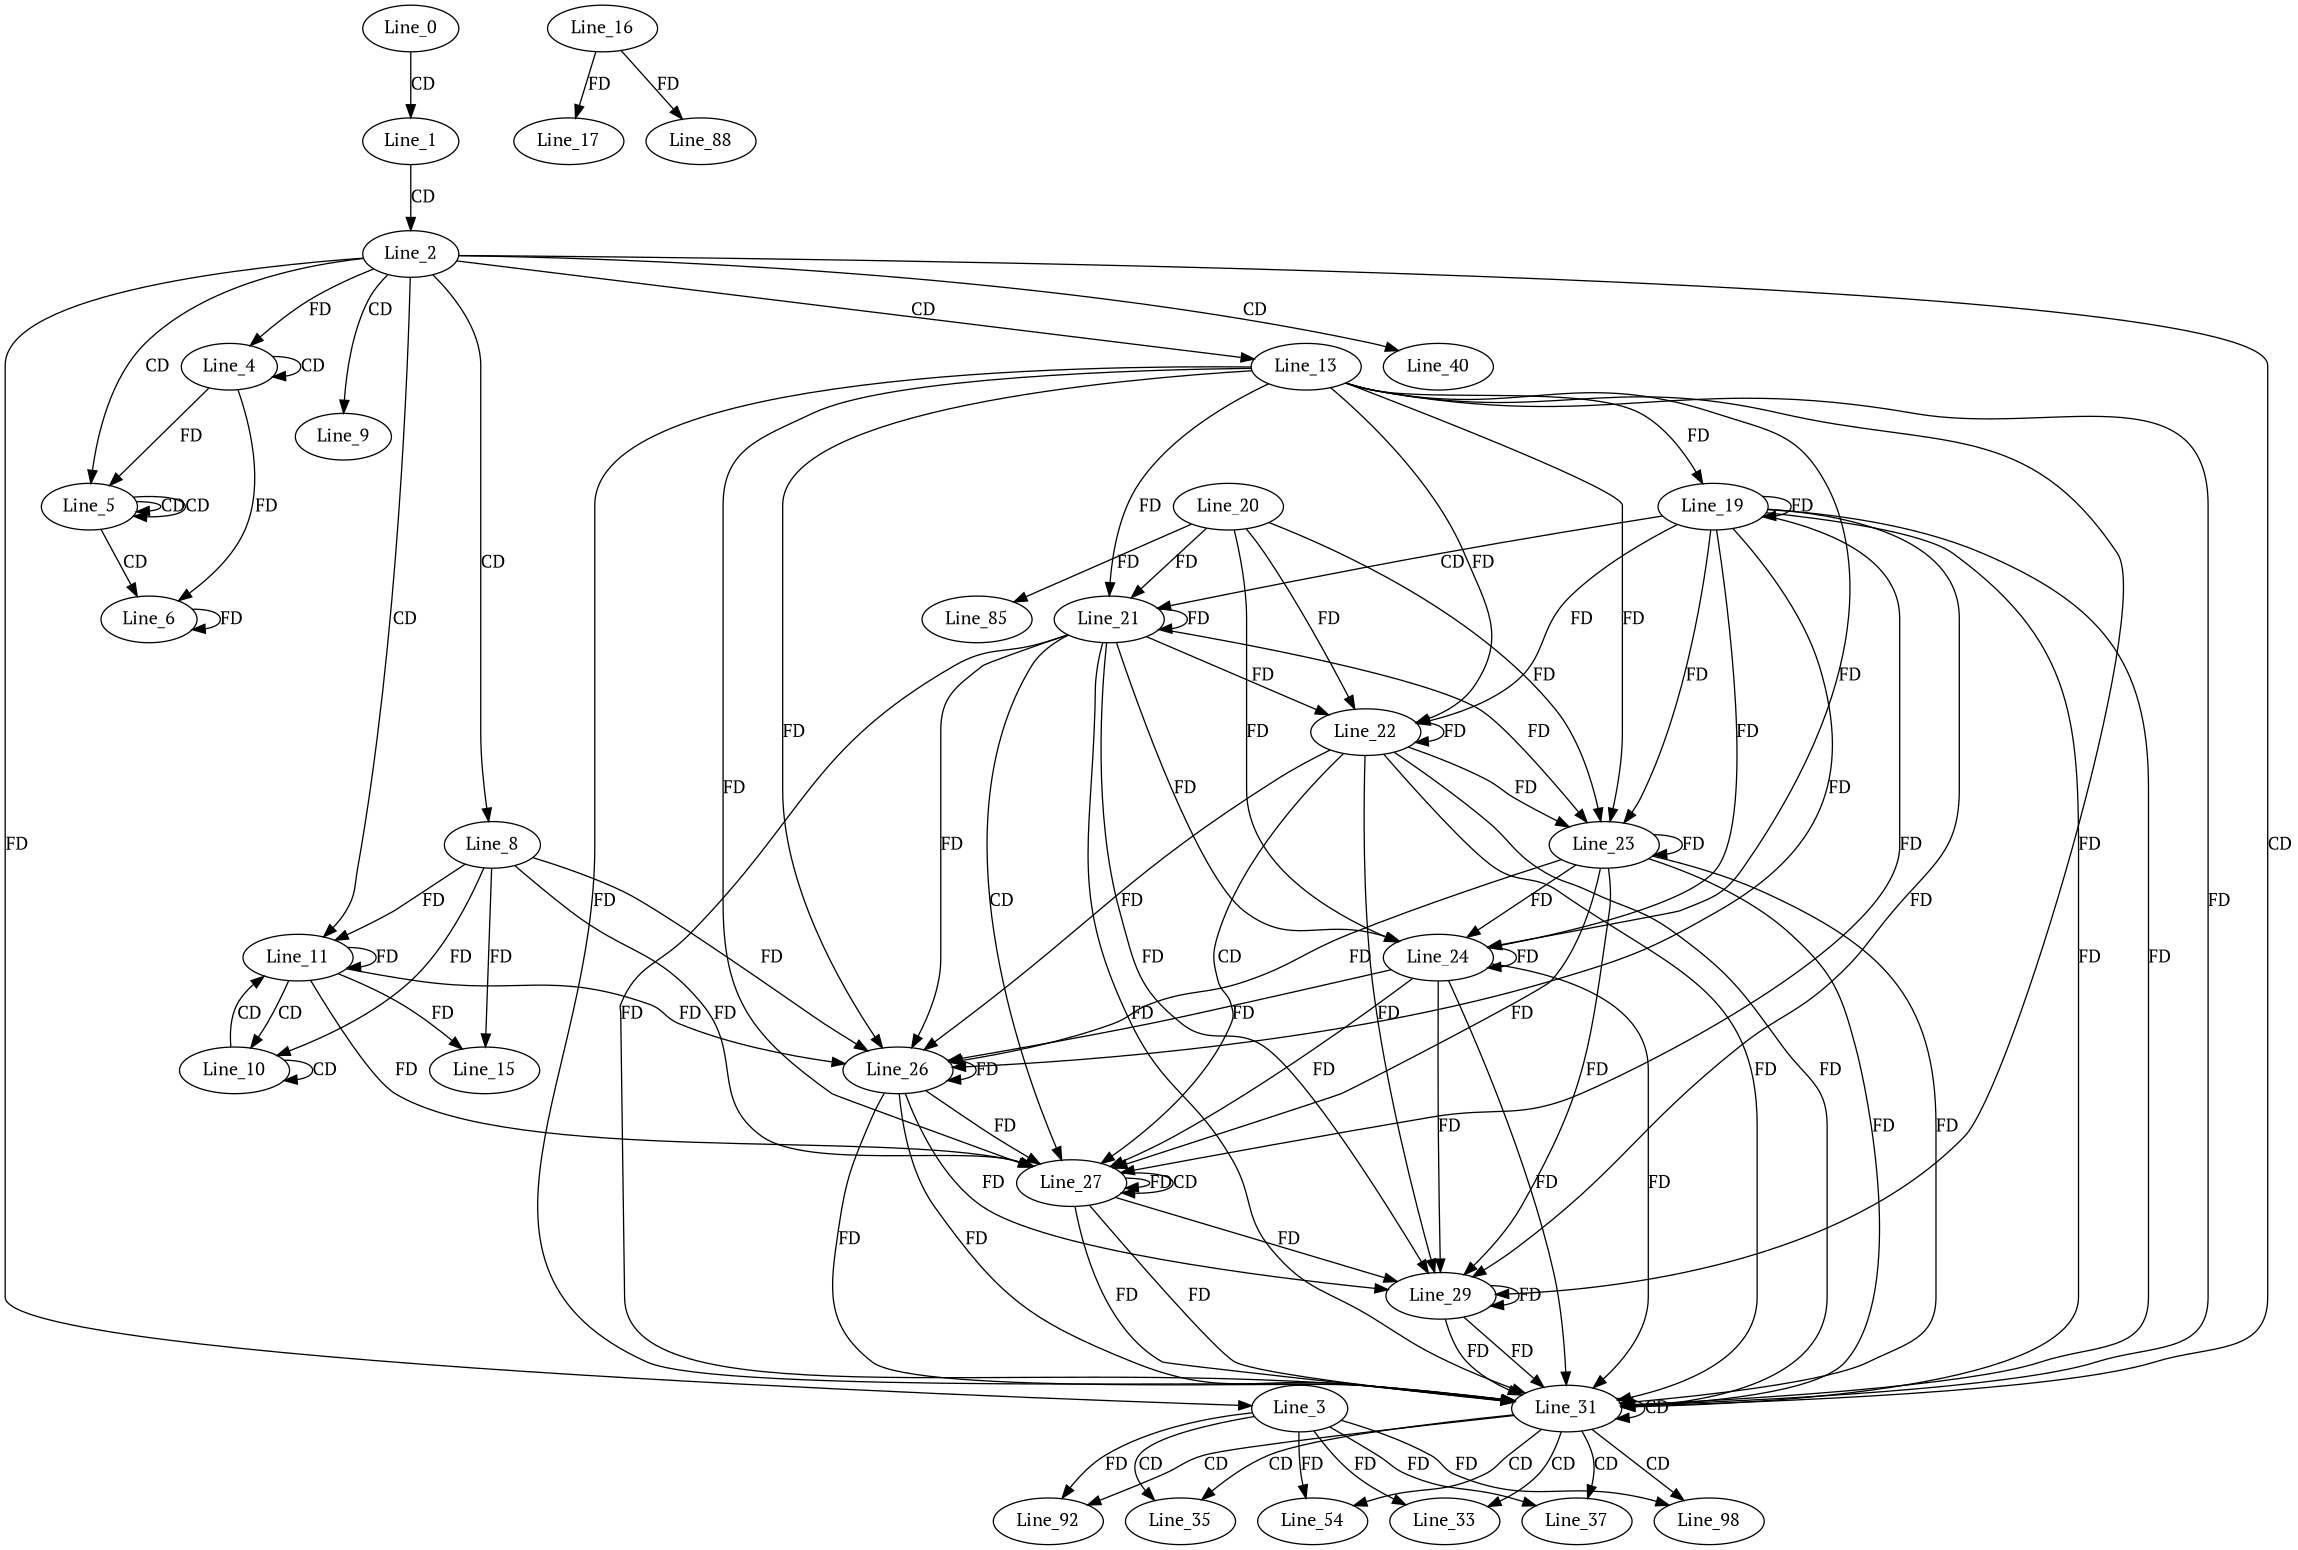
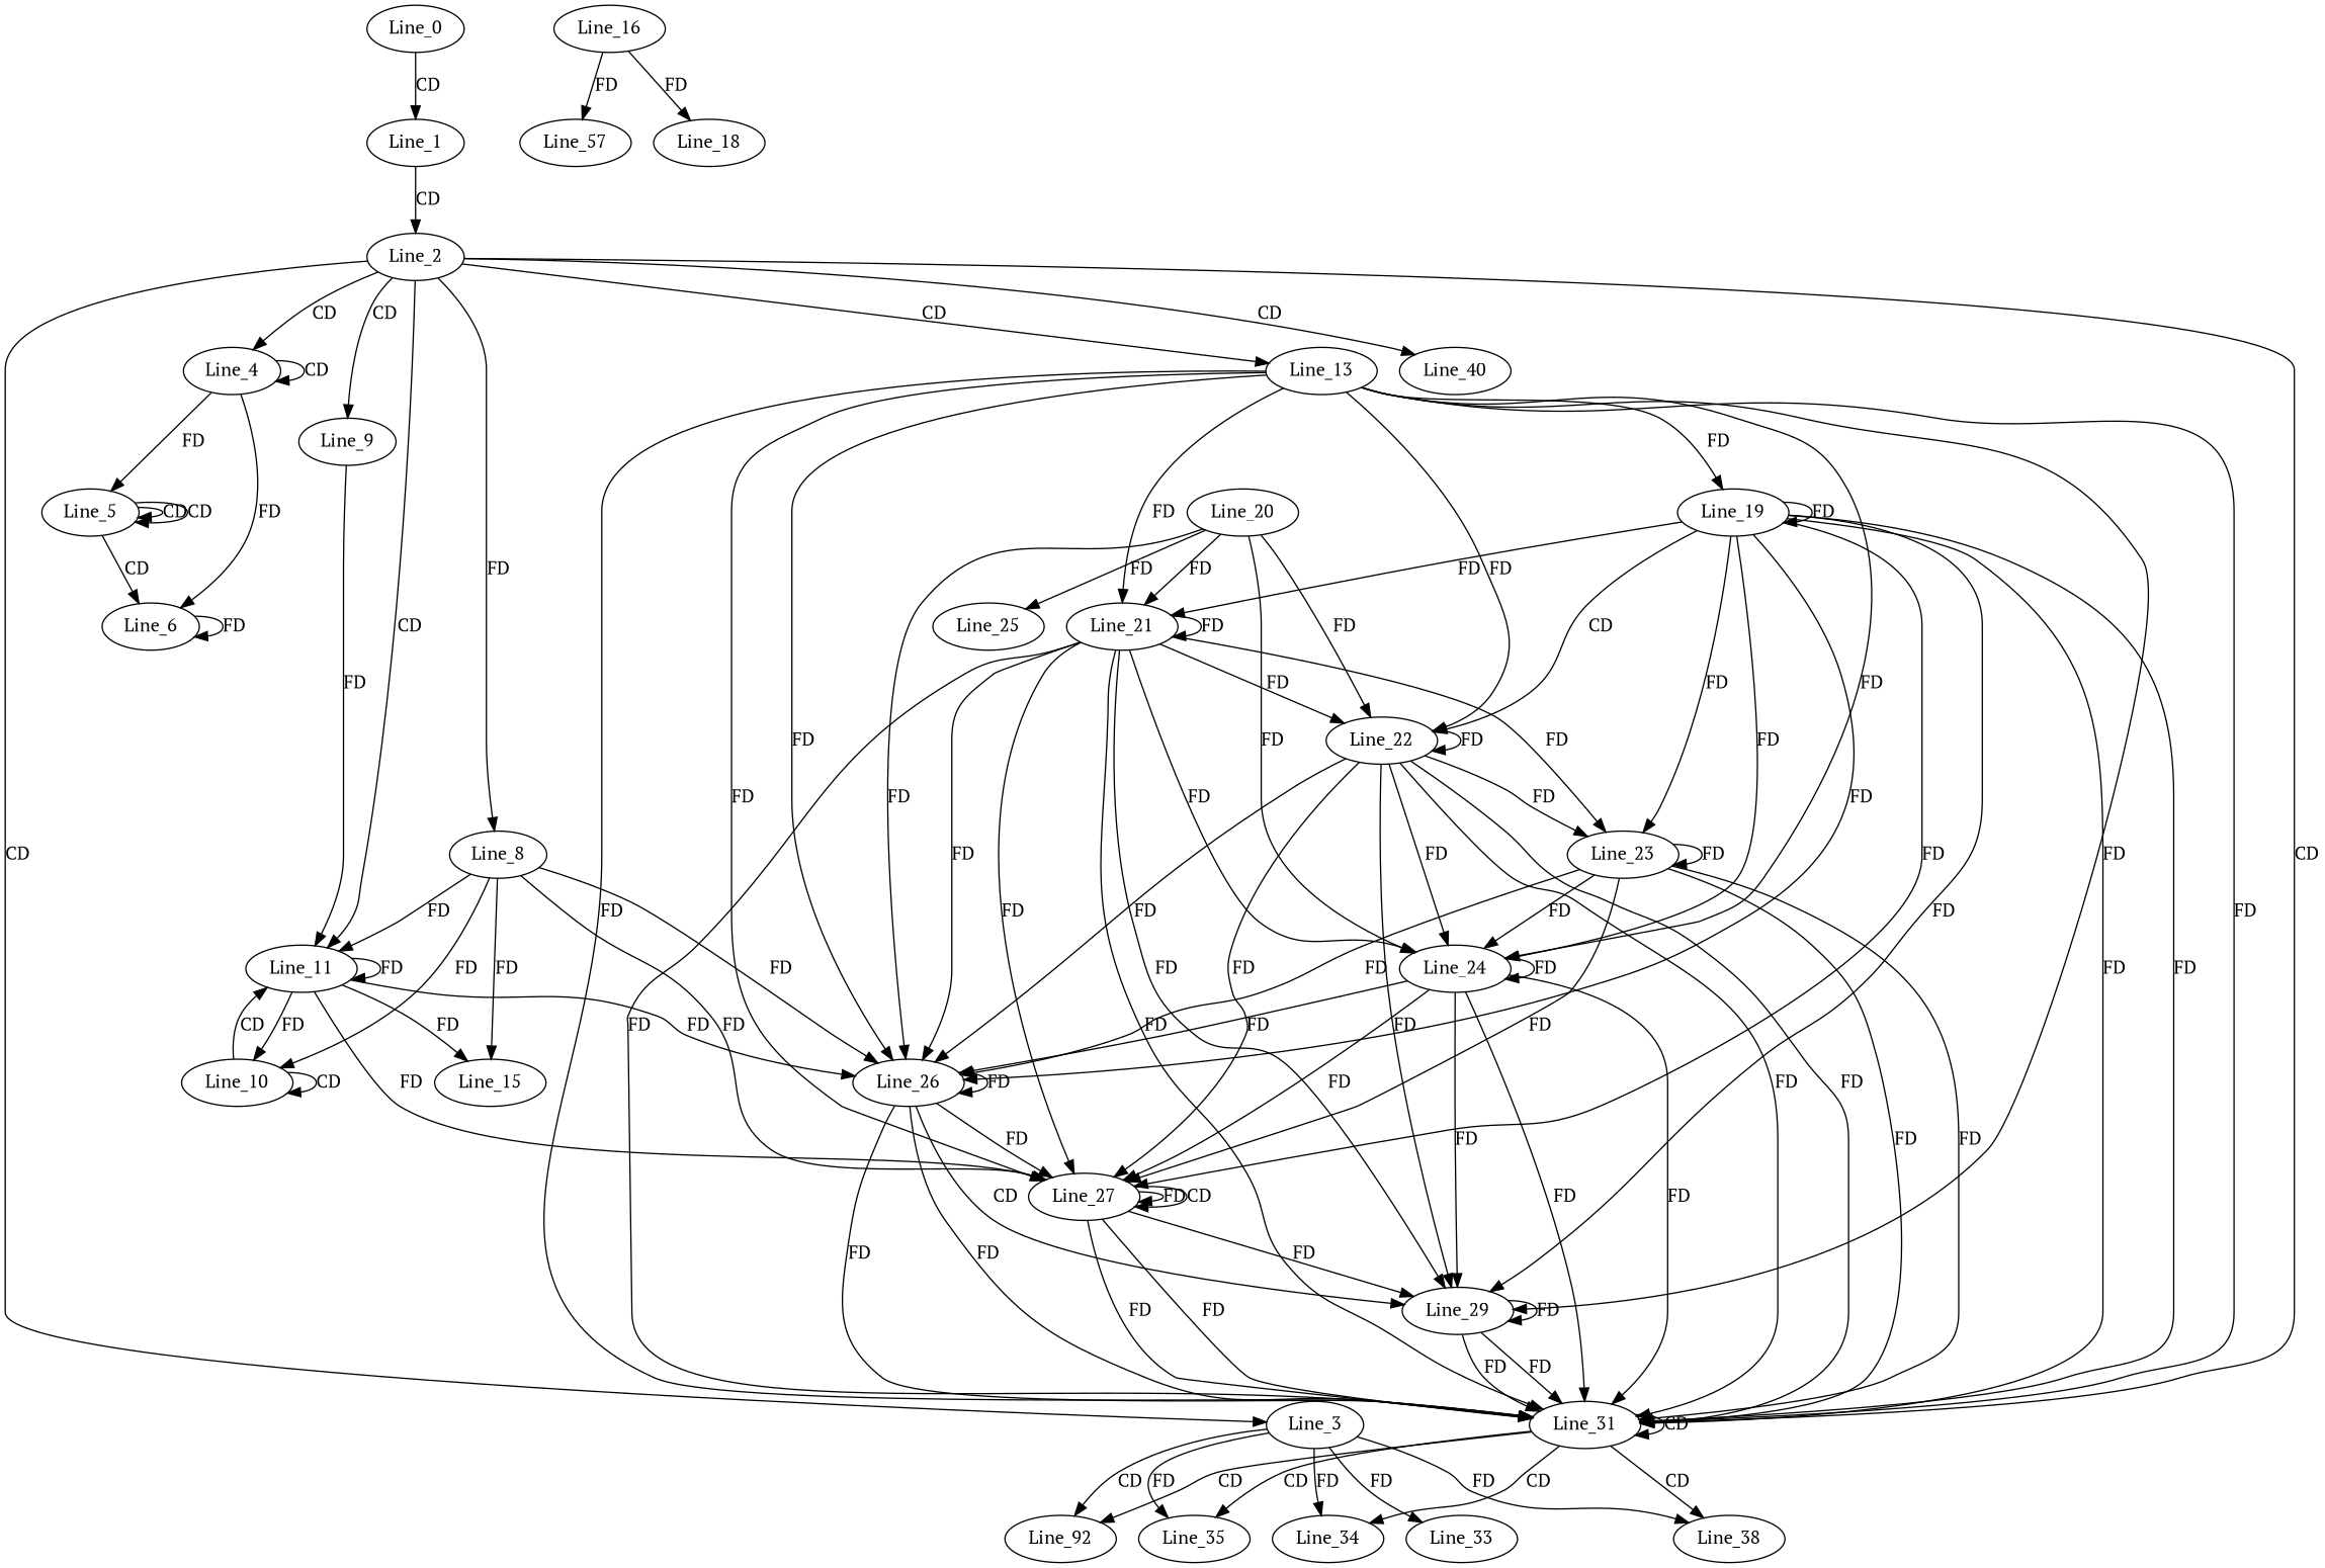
  digraph {
    fontname="PT Serif"
    node [fontname="PT Serif"]
    edge [fontname="PT Serif"]
    Line_0
    Line_1
    Line_2
    Line_3
    Line_4
    Line_5
    Line_8
    Line_9
    Line_13
    Line_31
    Line_40
    Line_11
    n13 [label=Line_92]
    Line_33
-   Line_34 [label=Line_54]
+   Line_34
    Line_35
-   Line_37
-   Line_38 [label=Line_98]
+   Line_38
    Line_6
    Line_10
    Line_15
    Line_26
    Line_27
    Line_19
    Line_21
    Line_22
    Line_23
    Line_24
    Line_29
    Line_16
-   Line_17
-   Line_18 [label=Line_88]
+   Line_17 [label=Line_57]
+   Line_18
    Line_20
-   Line_25 [label=Line_85]
+   Line_25
    Line_0 -> Line_1 [label=CD]
    Line_1 -> Line_2 [label=CD]
-   Line_2 -> Line_3 [label=FD]
-   Line_2 -> Line_4 [label=FD]
-   Line_2 -> Line_5 [label=CD]
-   Line_2 -> Line_8 [label=CD]
+   Line_2 -> Line_3 [label=CD]
+   Line_2 -> Line_4 [label=CD]
+   Line_2 -> Line_8 [label=FD]
    Line_2 -> Line_9 [label=CD]
    Line_2 -> Line_13 [label=CD]
    Line_2 -> Line_31 [label=CD]
    Line_2 -> Line_40 [label=CD]
    Line_2 -> Line_11 [label=CD]
-   Line_3 -> n13 [label=FD]
+   Line_3 -> n13 [label=CD]
    Line_3 -> Line_33 [label=FD]
    Line_3 -> Line_34 [label=FD]
-   Line_3 -> Line_35 [label=CD]
-   Line_3 -> Line_37 [label=FD]
+   Line_3 -> Line_35 [label=FD]
    Line_3 -> Line_38 [label=FD]
    Line_4 -> Line_4 [label=CD]
    Line_4 -> Line_5 [label=FD]
    Line_4 -> Line_6 [label=FD]
    Line_5 -> Line_5 [label=CD]
    Line_5 -> Line_5 [label=CD]
    Line_5 -> Line_6 [label=CD]
    Line_8 -> Line_11 [label=FD]
    Line_8 -> Line_10 [label=FD]
    Line_8 -> Line_15 [label=FD]
    Line_8 -> Line_26 [label=FD]
    Line_8 -> Line_27 [label=FD]
+   Line_9 -> Line_11 [label=FD]
    Line_13 -> Line_31 [label=FD]
    Line_13 -> Line_31 [label=FD]
    Line_13 -> Line_26 [label=FD]
    Line_13 -> Line_27 [label=FD]
    Line_13 -> Line_19 [label=FD]
    Line_13 -> Line_21 [label=FD]
    Line_13 -> Line_22 [label=FD]
-   Line_13 -> Line_23 [label=FD]
    Line_13 -> Line_24 [label=FD]
    Line_13 -> Line_29 [label=FD]
    Line_31 -> Line_31 [label=CD]
    Line_31 -> n13 [label=CD]
-   Line_31 -> Line_33 [label=CD]
    Line_31 -> Line_34 [label=CD]
    Line_31 -> Line_35 [label=CD]
-   Line_31 -> Line_37 [label=CD]
    Line_31 -> Line_38 [label=CD]
    Line_11 -> Line_11 [label=FD]
-   Line_11 -> Line_10 [label=CD]
+   Line_11 -> Line_10 [label=FD]
    Line_11 -> Line_15 [label=FD]
    Line_11 -> Line_26 [label=FD]
    Line_11 -> Line_27 [label=FD]
    Line_6 -> Line_6 [label=FD]
    Line_10 -> Line_11 [label=CD]
    Line_10 -> Line_10 [label=CD]
    Line_26 -> Line_31 [label=FD]
    Line_26 -> Line_31 [label=FD]
    Line_26 -> Line_26 [label=FD]
    Line_26 -> Line_27 [label=FD]
-   Line_26 -> Line_29 [label=FD]
+   Line_26 -> Line_29 [label=CD]
    Line_27 -> Line_31 [label=FD]
    Line_27 -> Line_31 [label=FD]
    Line_27 -> Line_27 [label=FD]
    Line_27 -> Line_27 [label=CD]
    Line_27 -> Line_29 [label=FD]
    Line_19 -> Line_31 [label=FD]
    Line_19 -> Line_31 [label=FD]
    Line_19 -> Line_26 [label=FD]
    Line_19 -> Line_27 [label=FD]
    Line_19 -> Line_19 [label=FD]
-   Line_19 -> Line_21 [label=CD]
-   Line_19 -> Line_22 [label=FD]
+   Line_19 -> Line_21 [label=FD]
+   Line_19 -> Line_22 [label=CD]
    Line_19 -> Line_23 [label=FD]
    Line_19 -> Line_24 [label=FD]
    Line_19 -> Line_29 [label=FD]
    Line_21 -> Line_31 [label=FD]
    Line_21 -> Line_31 [label=FD]
    Line_21 -> Line_26 [label=FD]
-   Line_21 -> Line_27 [label=CD]
+   Line_21 -> Line_27 [label=FD]
    Line_21 -> Line_21 [label=FD]
    Line_21 -> Line_22 [label=FD]
    Line_21 -> Line_23 [label=FD]
    Line_21 -> Line_24 [label=FD]
    Line_21 -> Line_29 [label=FD]
    Line_22 -> Line_31 [label=FD]
    Line_22 -> Line_31 [label=FD]
    Line_22 -> Line_26 [label=FD]
-   Line_22 -> Line_27 [label=CD]
+   Line_22 -> Line_27 [label=FD]
    Line_22 -> Line_22 [label=FD]
    Line_22 -> Line_23 [label=FD]
+   Line_22 -> Line_24 [label=FD]
    Line_22 -> Line_29 [label=FD]
    Line_23 -> Line_31 [label=FD]
    Line_23 -> Line_31 [label=FD]
    Line_23 -> Line_26 [label=FD]
    Line_23 -> Line_27 [label=FD]
    Line_23 -> Line_23 [label=FD]
    Line_23 -> Line_24 [label=FD]
-   Line_23 -> Line_29 [label=FD]
    Line_24 -> Line_31 [label=FD]
    Line_24 -> Line_31 [label=FD]
    Line_24 -> Line_26 [label=FD]
    Line_24 -> Line_27 [label=FD]
    Line_24 -> Line_24 [label=FD]
    Line_24 -> Line_29 [label=FD]
    Line_29 -> Line_31 [label=FD]
    Line_29 -> Line_31 [label=FD]
    Line_29 -> Line_29 [label=FD]
    Line_16 -> Line_17 [label=FD]
    Line_16 -> Line_18 [label=FD]
    Line_20 -> Line_21 [label=FD]
    Line_20 -> Line_22 [label=FD]
-   Line_20 -> Line_23 [label=FD]
+   Line_20 -> Line_26 [label=FD]
    Line_20 -> Line_24 [label=FD]
    Line_20 -> Line_25 [label=FD]
  }
